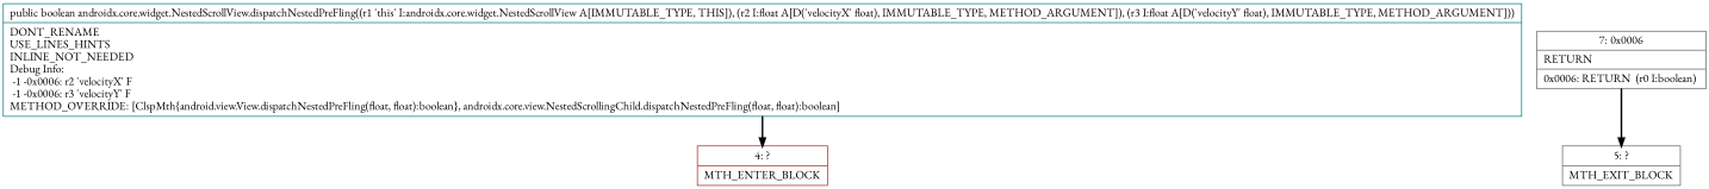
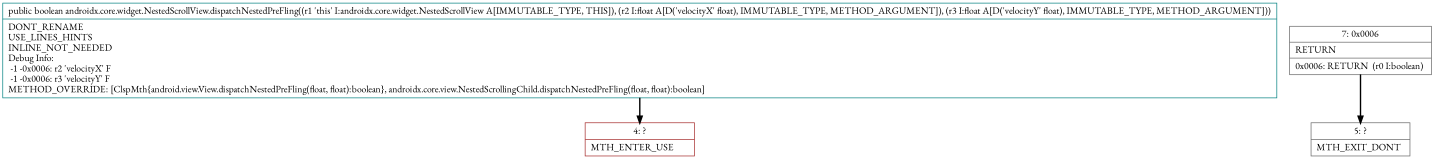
  digraph {
    fontname="EB Garamond"
    node [color=gray40 fontname="EB Garamond" shape=record]
    edge [fontname="EB Garamond" style=bold]
-   n1 [color=brown label="{4\:\ ?|MTH_ENTER_BLOCK\l}"]
+   n1 [color=brown label="{4\:\ ?|MTH_ENTER_USE\l}"]
    n2 [label="{7\:\ 0x0006|RETURN\l|0x0006: RETURN  (r0 I:boolean) \l}"]
-   n3 [label="{5\:\ ?|MTH_EXIT_BLOCK\l}"]
+   n3 [label="{5\:\ ?|MTH_EXIT_DONT\l}"]
    n4 [color=teal label="{public boolean androidx.core.widget.NestedScrollView.dispatchNestedPreFling((r1 'this' I:androidx.core.widget.NestedScrollView A[IMMUTABLE_TYPE, THIS]), (r2 I:float A[D('velocityX' float), IMMUTABLE_TYPE, METHOD_ARGUMENT]), (r3 I:float A[D('velocityY' float), IMMUTABLE_TYPE, METHOD_ARGUMENT]))  | DONT_RENAME\lUSE_LINES_HINTS\lINLINE_NOT_NEEDED\lDebug Info:\l  \-1 \-0x0006: r2 'velocityX' F\l  \-1 \-0x0006: r3 'velocityY' F\lMETHOD_OVERRIDE: [ClspMth\{android.view.View.dispatchNestedPreFling(float, float):boolean\}, androidx.core.view.NestedScrollingChild.dispatchNestedPreFling(float, float):boolean]\l}"]
    n2 -> n3
    n4 -> n1
  }
